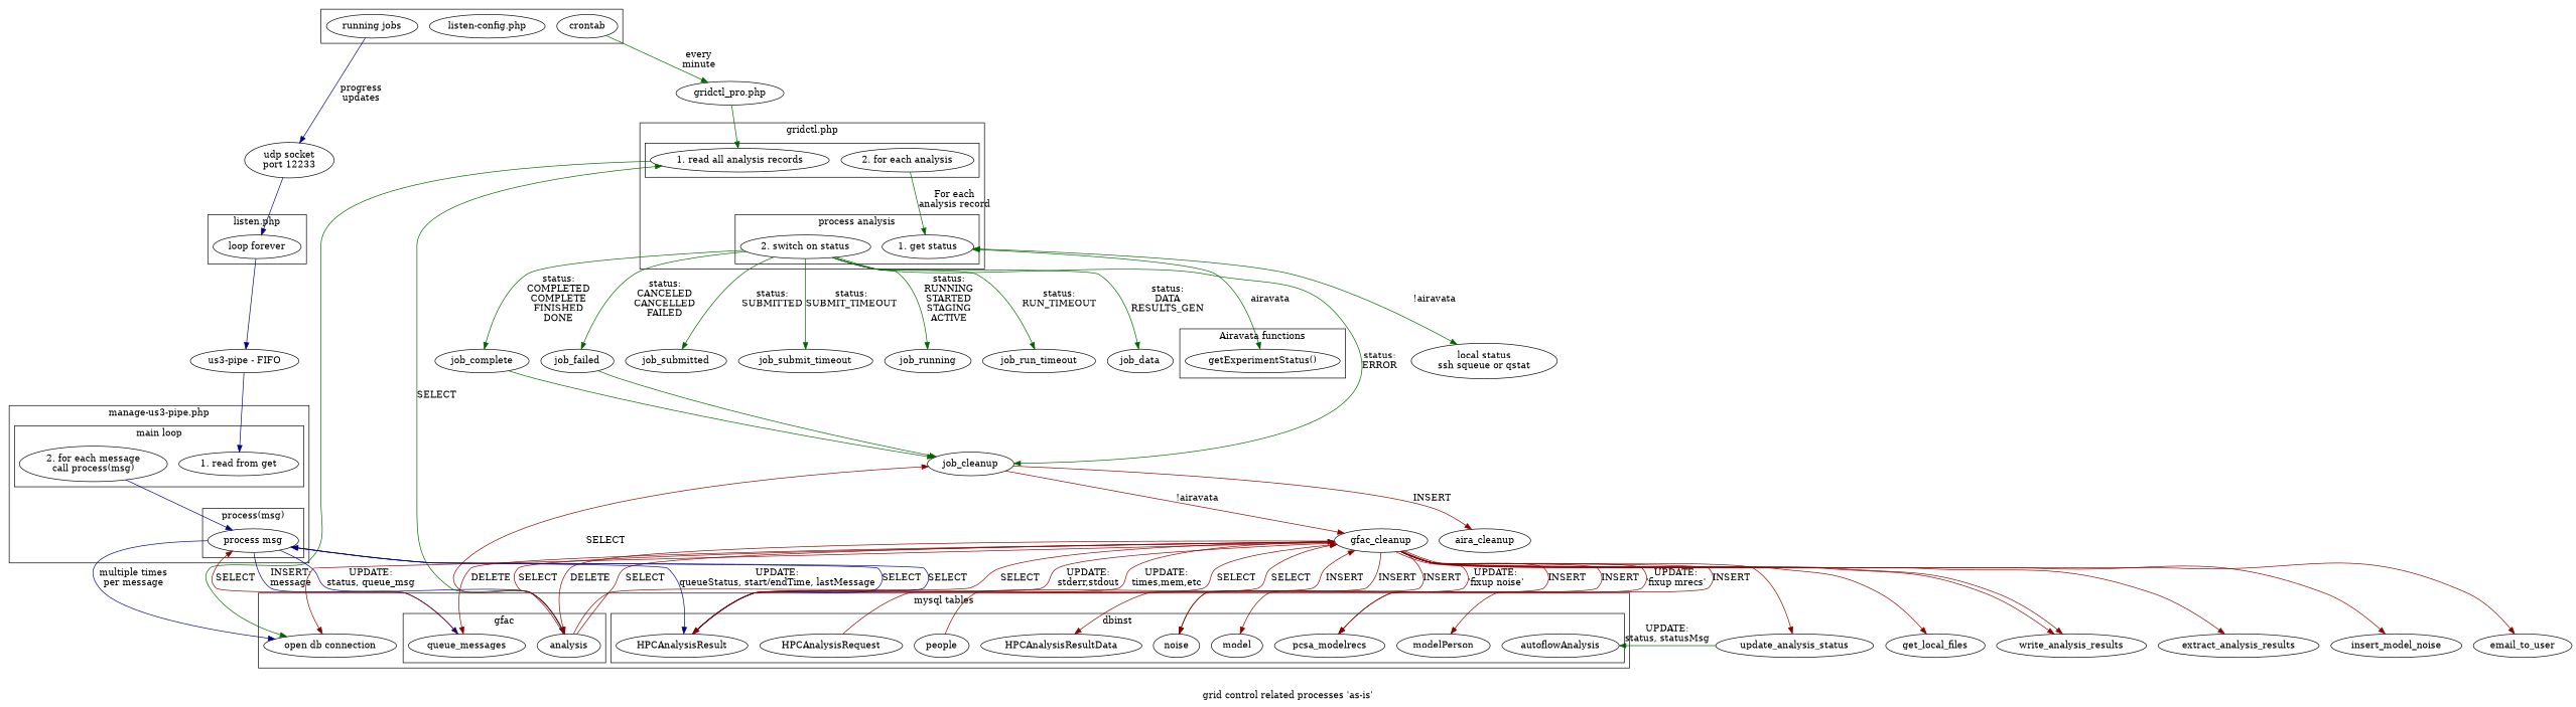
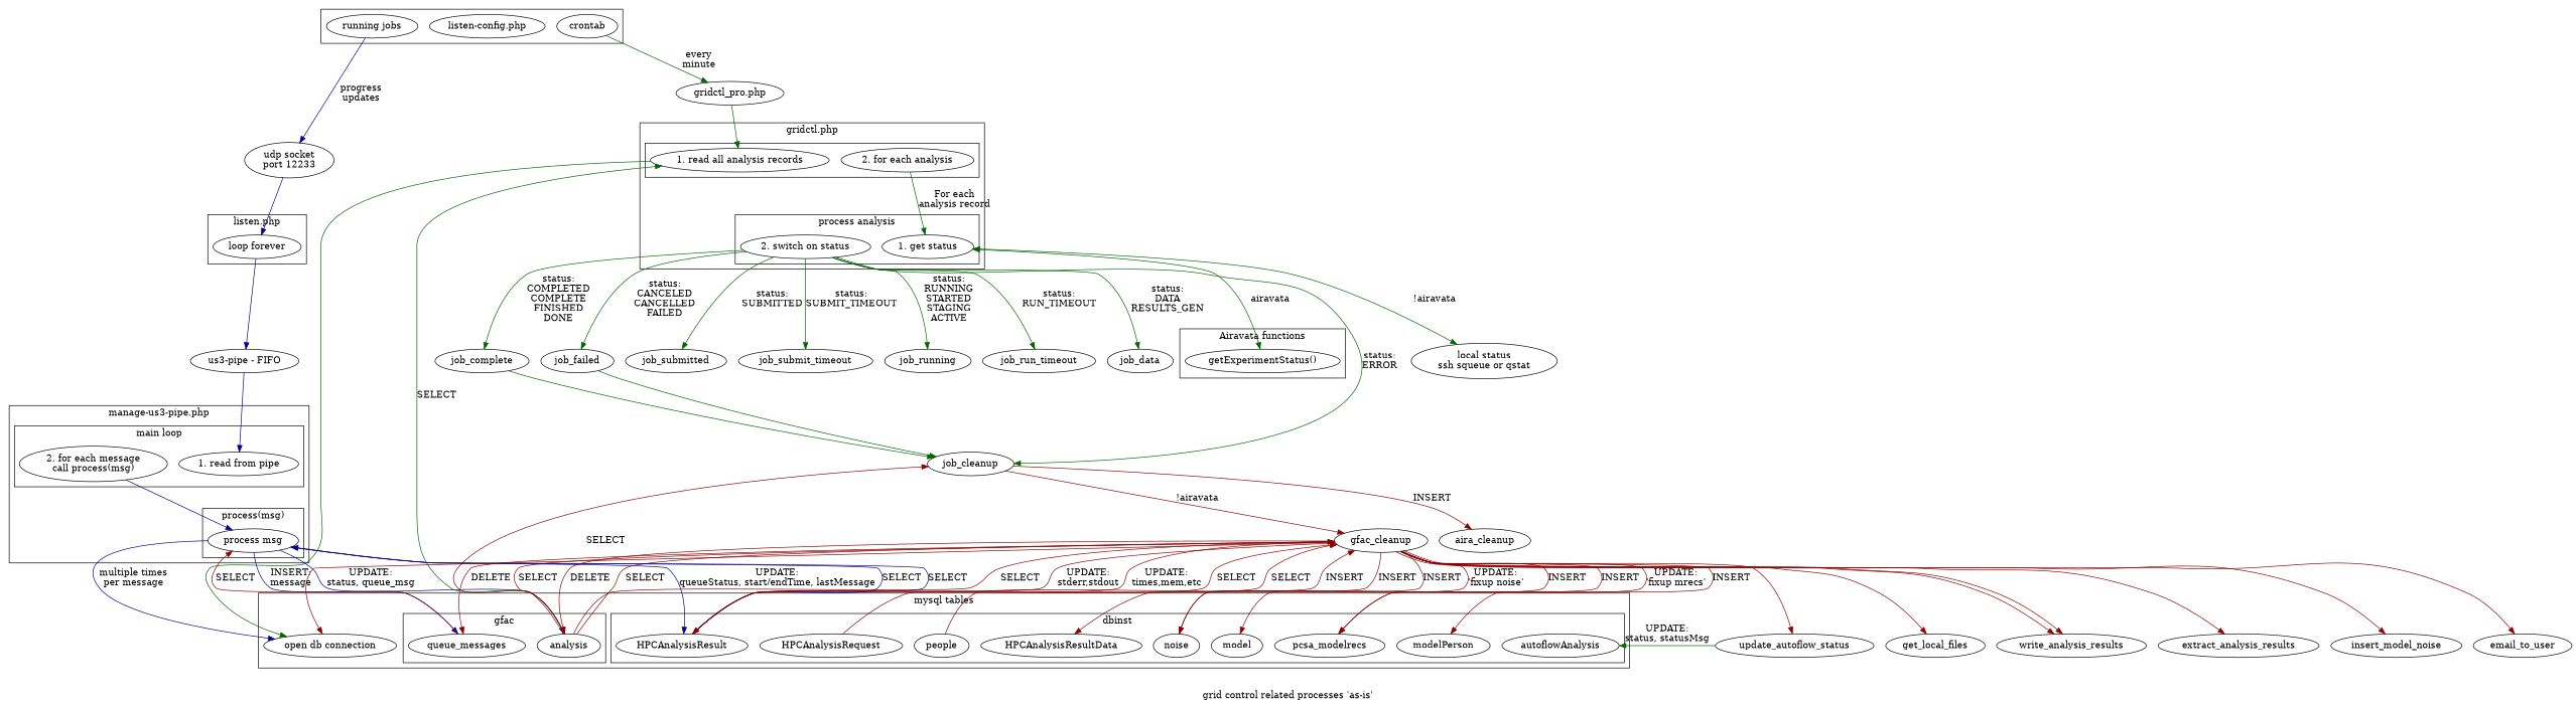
  digraph {
    label="grid control related processes 'as-is'"
    edge [color=darkred dir=forward]
    n1 [label="running jobs"]
    n2 [label="listen-config.php"]
    n3 [label=crontab]
    n4 [label="1. read all analysis records"]
    n5 [label="2. for each analysis"]
    n6 [label="1. get status"]
    n7 [label="2. switch on status"]
    n8 [label="getExperimentStatus()"]
    n9 [label="loop forever"]
-   n10 [label="1. read from get"]
+   n10 [label="1. read from pipe"]
    n11 [label="2. for each message\ncall process(msg)"]
    n12 [label="process msg"]
    n13 [label=analysis]
    n14 [label=queue_messages]
    n15 [label=HPCAnalysisRequest]
    n16 [label=HPCAnalysisResult]
    n17 [label=HPCAnalysisResultData]
    n18 [label=autoflowAnalysis]
    n19 [label=people]
    n20 [label=noise]
    n21 [label=model]
    n22 [label=pcsa_modelrecs]
    n23 [label=modelPerson]
    n24 [label="open db connection"]
    n25 [label="udp socket\nport 12233"]
    n26 [label="gridctl_pro.php"]
    n27 [label="local status\nssh squeue or qstat"]
    job_cleanup
    job_submitted
    job_submit_timeout
    job_running
    job_run_timeout
    job_data
    job_complete
    job_failed
    n36 [label="us3-pipe - FIFO"]
    gfac_cleanup
    aira_cleanup
-   update_autoflow_status [label=update_analysis_status]
+   update_autoflow_status
    get_local_files
    write_analysis_results
    extract_analysis_results
    insert_model_noise
    email_to_user
    subgraph cluster_1 {
      label=""
      n1
      n2
      n3
    }
    subgraph cluster_2 {
      label="gridctl.php"
      subgraph cluster_3 {
        label=""
        n4
        n5
      }
      subgraph cluster_4 {
        label="process analysis"
        n6
        n7
      }
    }
    subgraph cluster_5 {
      label="cleanup.php"
    }
    subgraph cluster_6 {
      label="cleanup_aira.php"
    }
    subgraph cluster_7 {
      label="cleanup_gfac.php"
    }
    subgraph cluster_8 {
      label="Airavata functions"
      n8
    }
    subgraph cluster_9 {
      label="listen.php"
      n9
    }
    subgraph cluster_10 {
      label="manage-us3-pipe.php"
      subgraph cluster_11 {
        label="main loop"
        n10
        n11
      }
      subgraph cluster_12 {
        label="process(msg)"
        n12
      }
    }
    subgraph cluster_13 {
      label="mysql tables"
      n24
      subgraph cluster_14 {
        label=gfac
        n13
        n14
      }
      subgraph cluster_15 {
        label=dbinst
        n15
        n16
        n17
        n18
        n19
        n20
        n21
        n22
        n23
      }
    }
    n1 -> n25 [color=darkblue label=" progress\n updates"]
    n3 -> n26 [color=darkgreen label=" every\n minute"]
    n4 -> n24 [color=darkgreen]
    n5 -> n6 [color=darkgreen label="For each\nanalysis record"]
    n6 -> n8 [color=darkgreen dir=both label=airavata]
    n6 -> n27 [color=darkgreen dir=both label="!airavata"]
    n7 -> job_cleanup [color=darkgreen label="status:\nERROR"]
    n7 -> job_submitted [color=darkgreen label="status:\nSUBMITTED"]
    n7 -> job_submit_timeout [color=darkgreen label="status:\nSUBMIT_TIMEOUT"]
    n7 -> job_running [color=darkgreen label="status:\nRUNNING\nSTARTED\nSTAGING\nACTIVE"]
    n7 -> job_run_timeout [color=darkgreen label="status:\nRUN_TIMEOUT"]
    n7 -> job_data [color=darkgreen label="status:\nDATA\nRESULTS_GEN"]
    n7 -> job_complete [color=darkgreen label="status:\nCOMPLETED\nCOMPLETE\nFINISHED\nDONE"]
    n7 -> job_failed [color=darkgreen label="status:\nCANCELED\nCANCELLED\nFAILED"]
    n9 -> n36 [color=darkblue]
    n11 -> n12 [color=darkblue]
    n12 -> n13 [color=darkblue label="UPDATE:\nstatus, queue_msg"]
    n12 -> n14 [color=darkblue label="INSERT:\nmessage"]
    n12 -> n16 [color=darkblue label="UPDATE:\nqueueStatus, start/endTime, lastMessage"]
    n12 -> n24 [color=darkblue label="multiple times\nper message"]
    n13 -> n4 [color=darkgreen label=SELECT]
    n13 -> job_cleanup [label=SELECT]
    n13 -> gfac_cleanup [label=SELECT]
    n13 -> gfac_cleanup [label=SELECT]
    n13 -> gfac_cleanup [label=SELECT]
    n14 -> n12 [label=SELECT]
    n15 -> gfac_cleanup [label=SELECT]
    n16 -> n12 [color=darkblue label=SELECT]
    n16 -> n12 [color=darkblue label=SELECT]
    n16 -> gfac_cleanup [label=SELECT]
    n19 -> gfac_cleanup [label=INSERT]
    n25 -> n9 [color=darkblue]
    n26 -> n4 [color=darkgreen]
    job_cleanup -> gfac_cleanup [label="!airavata"]
    job_cleanup -> aira_cleanup [label=INSERT]
    job_complete -> job_cleanup [color=darkgreen]
    job_failed -> job_cleanup [color=darkgreen]
    n36 -> n10 [color=darkblue]
    gfac_cleanup -> n13 [label=DELETE]
    gfac_cleanup -> n14 [label=DELETE]
    gfac_cleanup -> n16 [label="UPDATE:\nstderr,stdout"]
    gfac_cleanup -> n16 [label="UPDATE:\ntimes,mem,etc"]
    gfac_cleanup -> n17 [label=INSERT]
    gfac_cleanup -> n20 [label=INSERT]
    gfac_cleanup -> n20 [label="UPDATE:\n'fixup noise'"]
    gfac_cleanup -> n21 [label=INSERT]
    gfac_cleanup -> n22 [label=INSERT]
    gfac_cleanup -> n22 [label="UPDATE:\n'fixup mrecs'"]
    gfac_cleanup -> n23 [label=INSERT]
    gfac_cleanup -> n24
    gfac_cleanup -> update_autoflow_status
    gfac_cleanup -> get_local_files
    gfac_cleanup -> write_analysis_results
    gfac_cleanup -> write_analysis_results
    gfac_cleanup -> extract_analysis_results
    gfac_cleanup -> insert_model_noise
    gfac_cleanup -> email_to_user
    update_autoflow_status -> n18 [color=darkgreen label="UPDATE:\nstatus, statusMsg"]
  }
